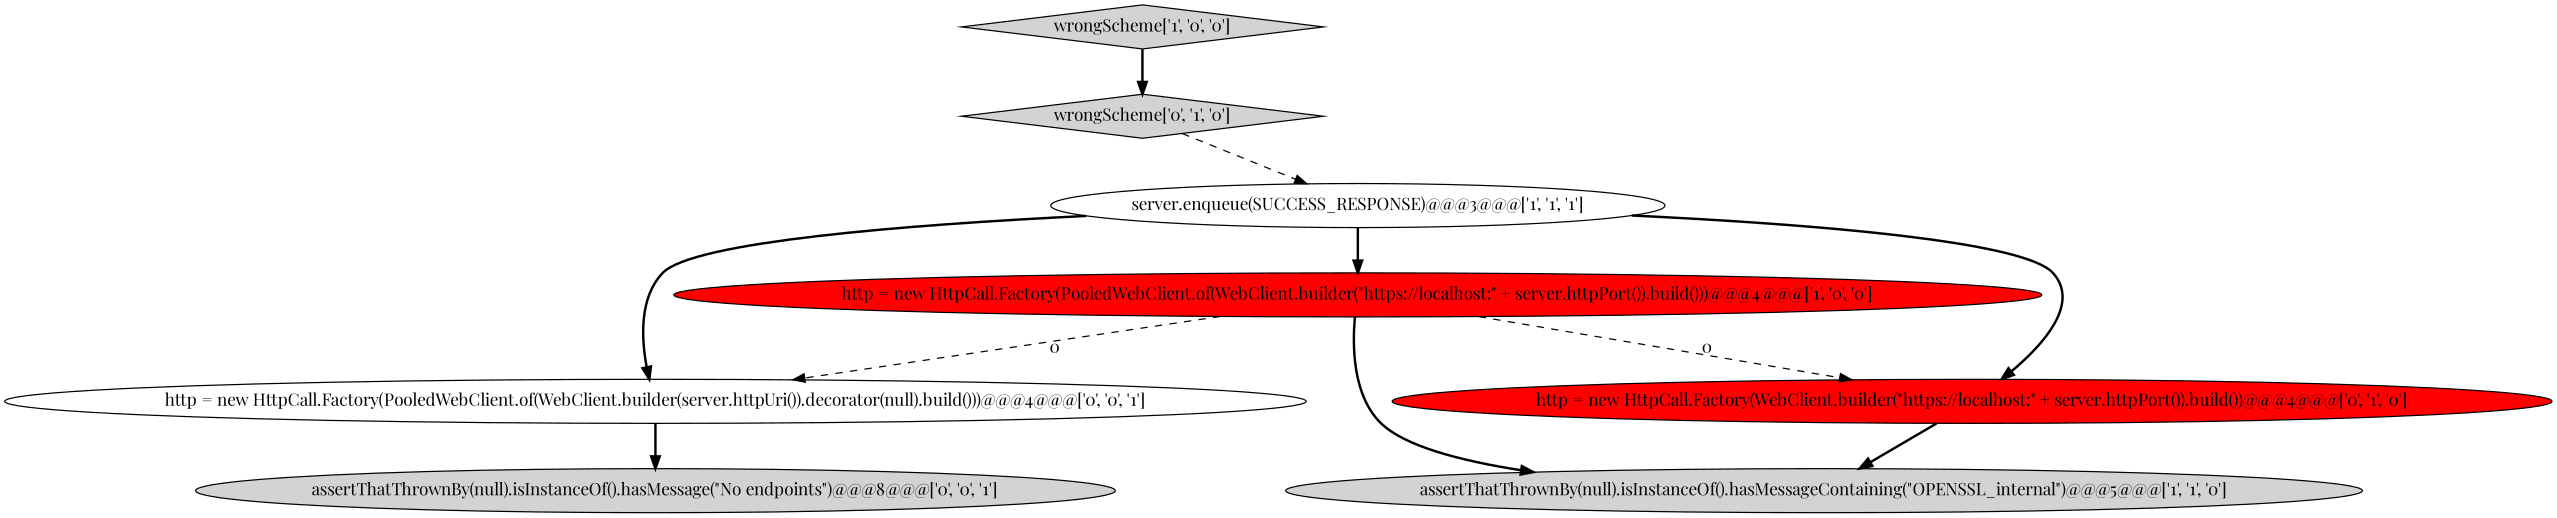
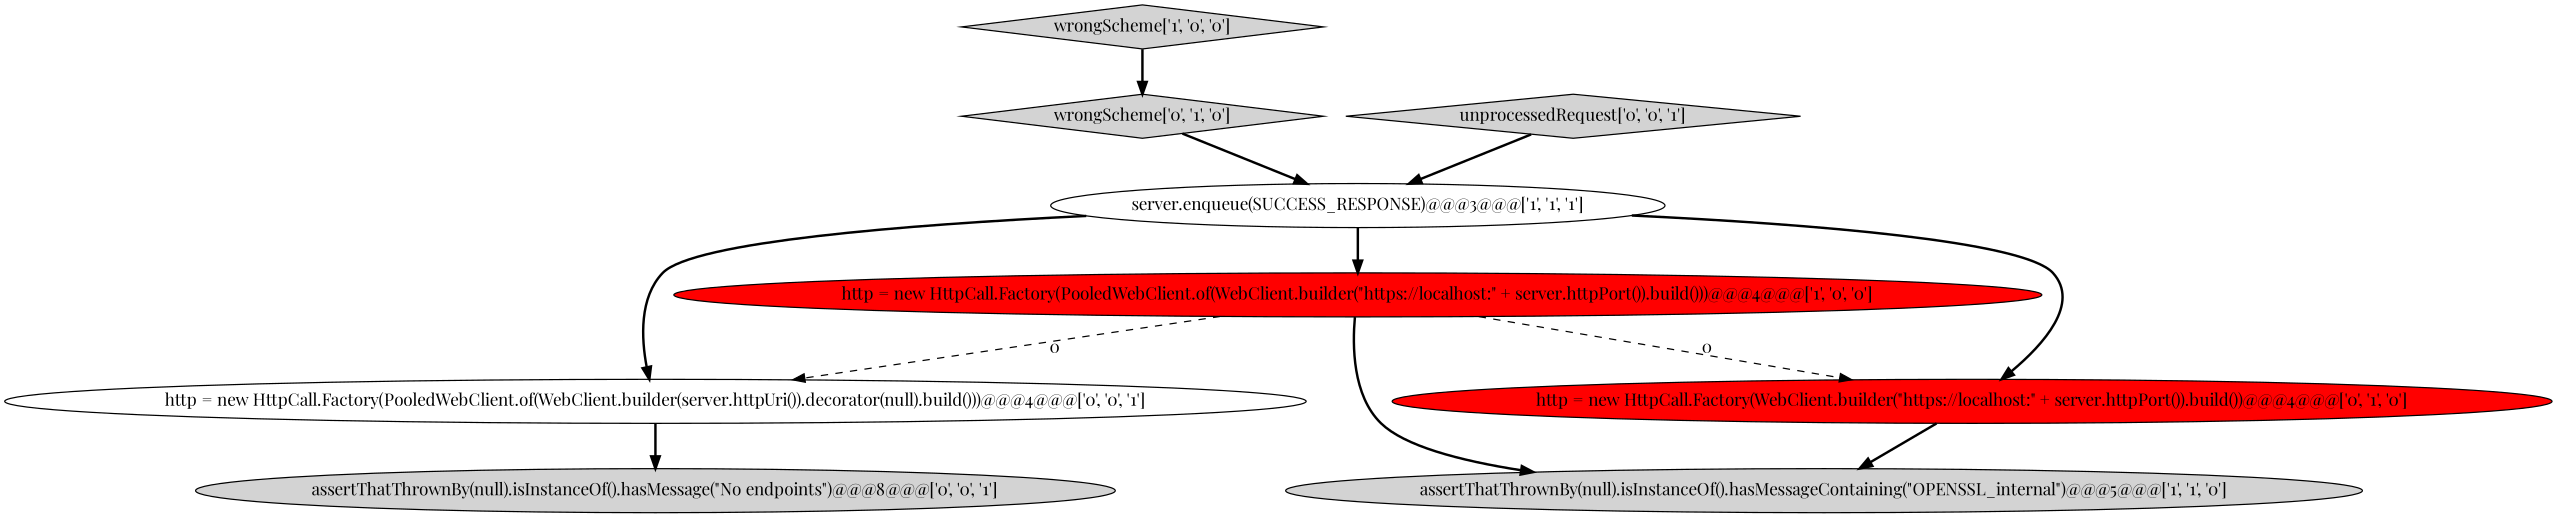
  digraph {
    fontname="Playfair Display"
    node [fillcolor=lightgray fontname="Playfair Display" shape=ellipse style=filled]
    edge [fontname="Playfair Display" style=bold]
    n1 [label="wrongScheme['1', '0', '0']" shape=diamond]
    n2 [label="wrongScheme['0', '1', '0']" shape=diamond]
    n3 [fillcolor=white label="server.enqueue(SUCCESS_RESPONSE)@@@3@@@['1', '1', '1']"]
    n4 [fillcolor=white label="http = new HttpCall.Factory(PooledWebClient.of(WebClient.builder(server.httpUri()).decorator(null).build()))@@@4@@@['0', '0', '1']"]
    n5 [fillcolor=red label="http = new HttpCall.Factory(PooledWebClient.of(WebClient.builder(\"https://localhost:\" + server.httpPort()).build()))@@@4@@@['1', '0', '0']"]
    n6 [fillcolor=red label="http = new HttpCall.Factory(WebClient.builder(\"https://localhost:\" + server.httpPort()).build())@@@4@@@['0', '1', '0']"]
    n7 [label="assertThatThrownBy(null).isInstanceOf().hasMessage(\"No endpoints\")@@@8@@@['0', '0', '1']"]
    n8 [label="assertThatThrownBy(null).isInstanceOf().hasMessageContaining(\"OPENSSL_internal\")@@@5@@@['1', '1', '0']"]
+   n9 [label="unprocessedRequest['0', '0', '1']" shape=diamond]
    n1 -> n2
-   n2 -> n3 [style=dashed]
+   n2 -> n3
    n3 -> n4
    n3 -> n5
    n3 -> n6
    n4 -> n7
    n5 -> n4 [label=0 style=dashed]
    n5 -> n6 [label=0 style=dashed]
    n5 -> n8
    n6 -> n8
+   n9 -> n3
  }
